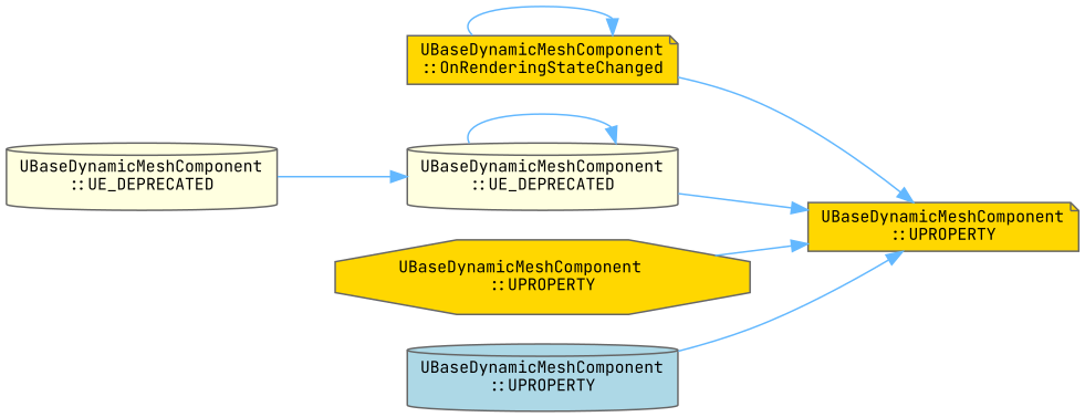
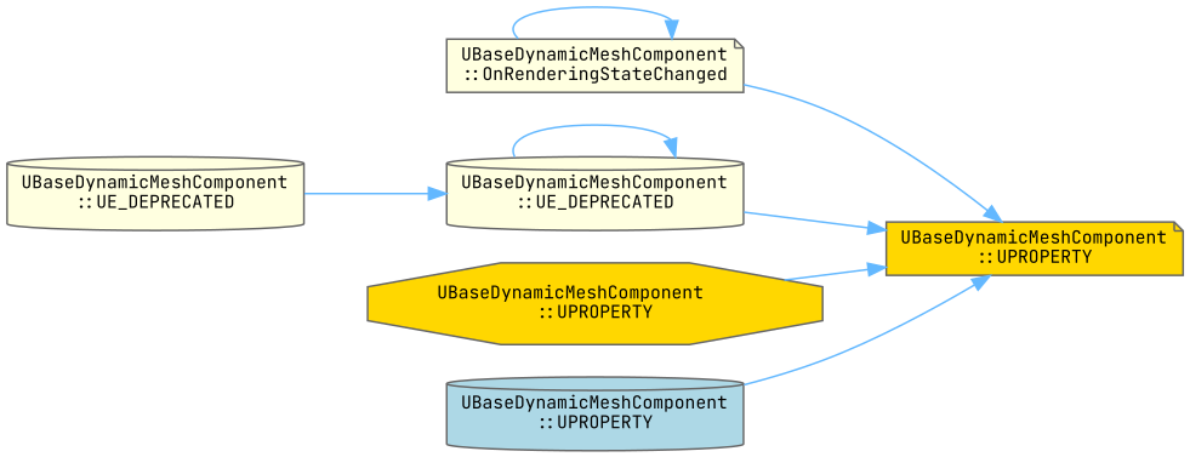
  digraph {
    rankdir=RL
    fontname="JetBrains Mono"
    node [color=grey40 fillcolor=gold fontname="JetBrains Mono" fontsize=10 shape=cylinder style=filled]
    edge [color=steelblue1 dir=back fontname="JetBrains Mono" fontsize=10 labelfontname=Helvetica labelfontsize=10 style=solid]
    n1 [color=gray40 fontcolor=black height=0.2 label="UBaseDynamicMeshComponent\l::UPROPERTY" shape=note width=0.4]
-   n2 [height=0.2 label="UBaseDynamicMeshComponent\l::OnRenderingStateChanged" shape=note width=0.4]
+   n2 [fillcolor=lightyellow height=0.2 label="UBaseDynamicMeshComponent\l::OnRenderingStateChanged" shape=note width=0.4]
    n3 [fillcolor=lightyellow height=0.2 label="UBaseDynamicMeshComponent\l::UE_DEPRECATED" width=0.4]
    n4 [height=0.2 label="UBaseDynamicMeshComponent\l::UPROPERTY" shape=octagon width=0.4]
    n5 [fillcolor=lightblue height=0.2 label="UBaseDynamicMeshComponent\l::UPROPERTY" width=0.4]
    n6 [fillcolor=lightyellow height=0.2 label="UBaseDynamicMeshComponent\l::UE_DEPRECATED" width=0.4]
    n1 -> n2
    n1 -> n3
    n1 -> n4
    n1 -> n5
    n2 -> n2
    n3 -> n3
    n3 -> n6
  }
